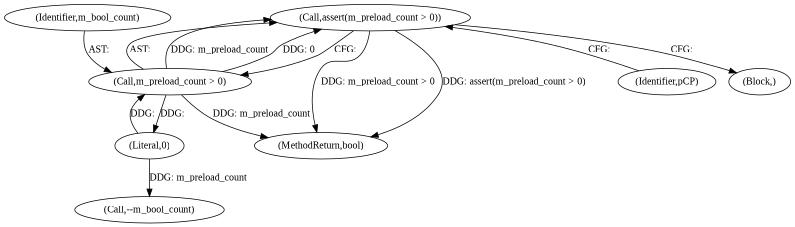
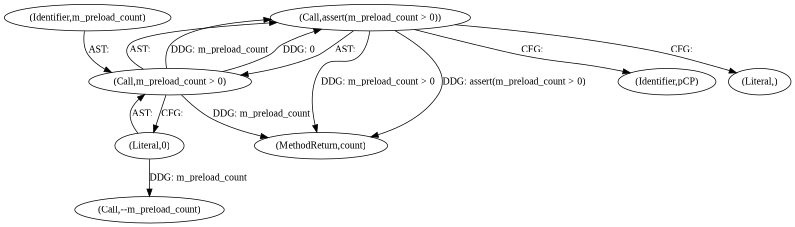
  digraph {
    fontname="Liberation Serif"
    node [fontname="Liberation Serif"]
    edge [fontname="Liberation Serif"]
    n1 [label="(Call,assert(m_preload_count > 0))"]
    n2 [label="(Call,m_preload_count > 0)"]
-   n3 [label="(Block,)"]
-   n4 [label="(MethodReturn,bool)"]
+   n3 [label="(Literal,)"]
+   n4 [label="(MethodReturn,count)"]
    n5 [label="(Literal,0)"]
-   n6 [label="(Call,--m_bool_count)"]
-   n7 [label="(Identifier,m_bool_count)"]
+   n6 [label="(Call,--m_preload_count)"]
+   n7 [label="(Identifier,m_preload_count)"]
    n8 [label="(Identifier,pCP)"]
-   n1 -> n2 [label="CFG: "]
+   n1 -> n2 [label="AST: "]
    n1 -> n3 [label="CFG: "]
    n1 -> n4 [label="DDG: assert(m_preload_count > 0)"]
    n1 -> n4 [label="DDG: m_preload_count > 0"]
    n2 -> n1 [label="AST: "]
    n2 -> n1 [label="DDG: m_preload_count"]
    n2 -> n1 [label="DDG: 0"]
    n2 -> n4 [label="DDG: m_preload_count"]
-   n2 -> n5 [label="DDG: "]
-   n5 -> n2 [label="DDG: "]
+   n2 -> n5 [label="CFG: "]
+   n5 -> n2 [label="AST: "]
    n5 -> n6 [label="DDG: m_preload_count"]
    n7 -> n2 [label="AST: "]
-   n8 -> n1 [label="CFG: "]
+   n1 -> n8 [label="CFG: "]
  }
